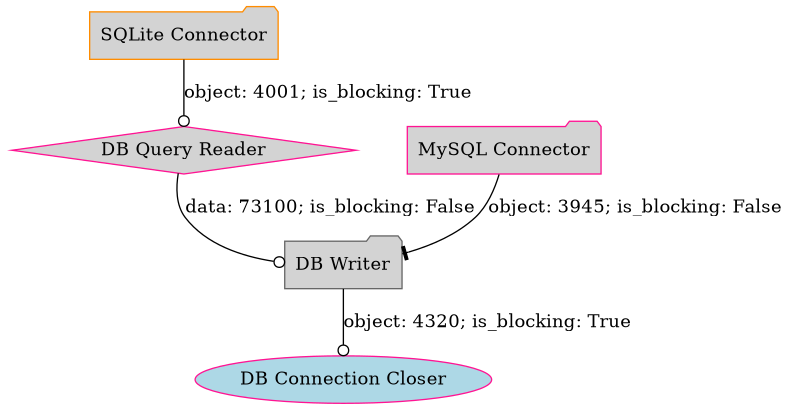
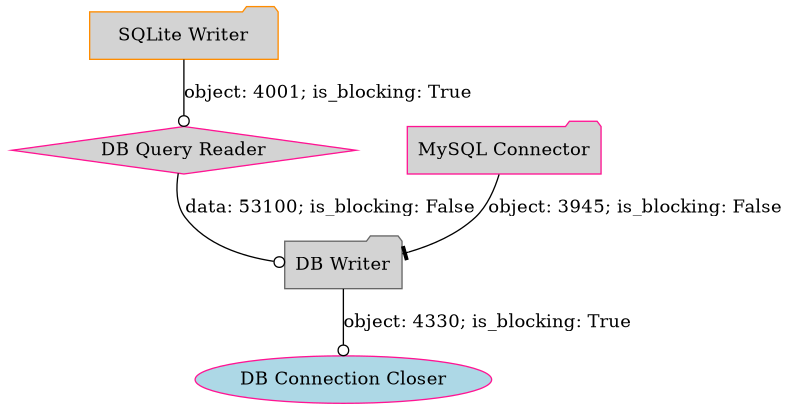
  digraph {
    rankdir=TB
    node [color=deeppink fillcolor=lightgrey shape=folder style=filled]
    edge [arrowhead=odot]
    n1 [color=gray40 label="DB Writer"]
    n2 [fillcolor=lightblue label="DB Connection Closer" shape=ellipse]
-   n3 [color=darkorange label="SQLite Connector"]
+   n3 [color=darkorange label="SQLite Writer"]
    n4 [label="DB Query Reader" shape=diamond]
    n5 [label="MySQL Connector"]
-   n1 -> n2 [label="object: 4320; is_blocking: True"]
+   n1 -> n2 [label="object: 4330; is_blocking: True"]
    n3 -> n4 [label="object: 4001; is_blocking: True"]
-   n4 -> n1 [label="data: 73100; is_blocking: False"]
+   n4 -> n1 [label="data: 53100; is_blocking: False"]
    n5 -> n1 [arrowhead=tee label="object: 3945; is_blocking: False"]
  }
